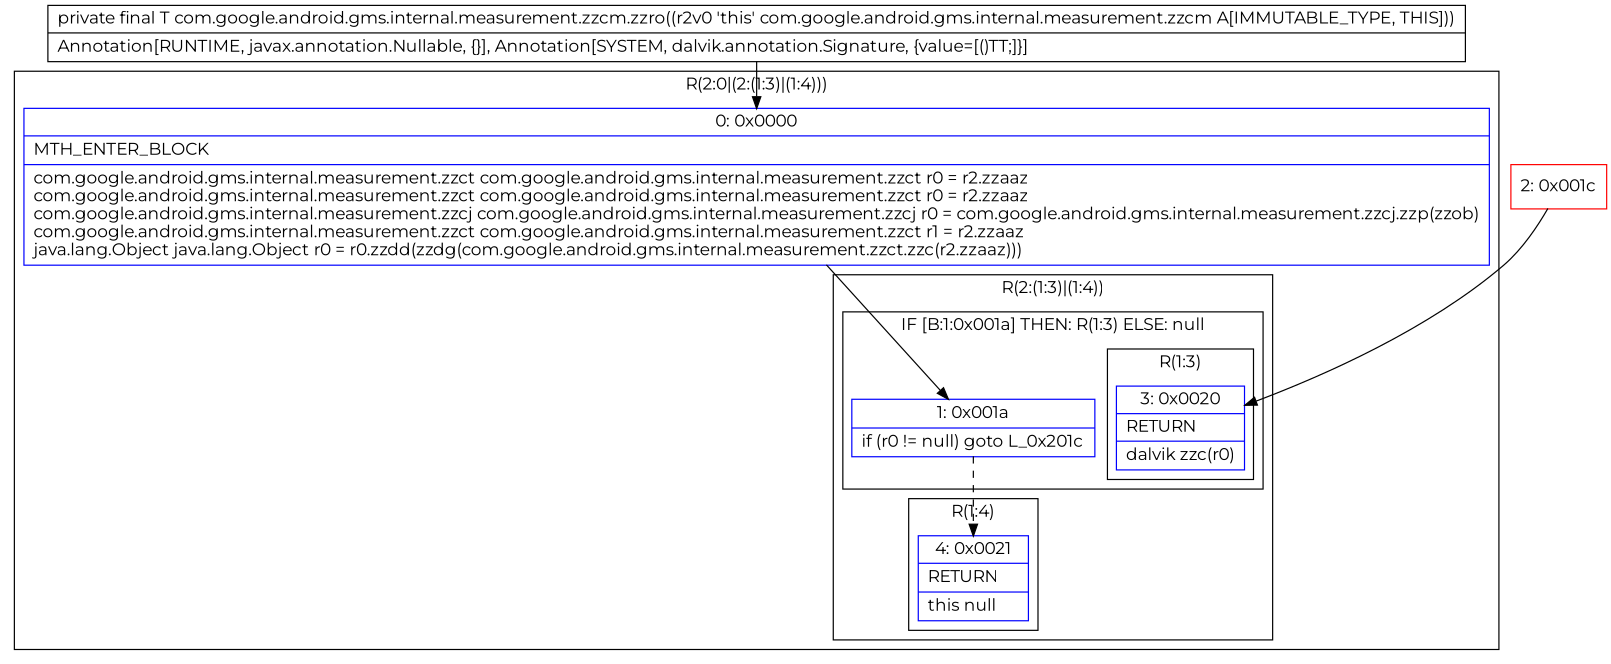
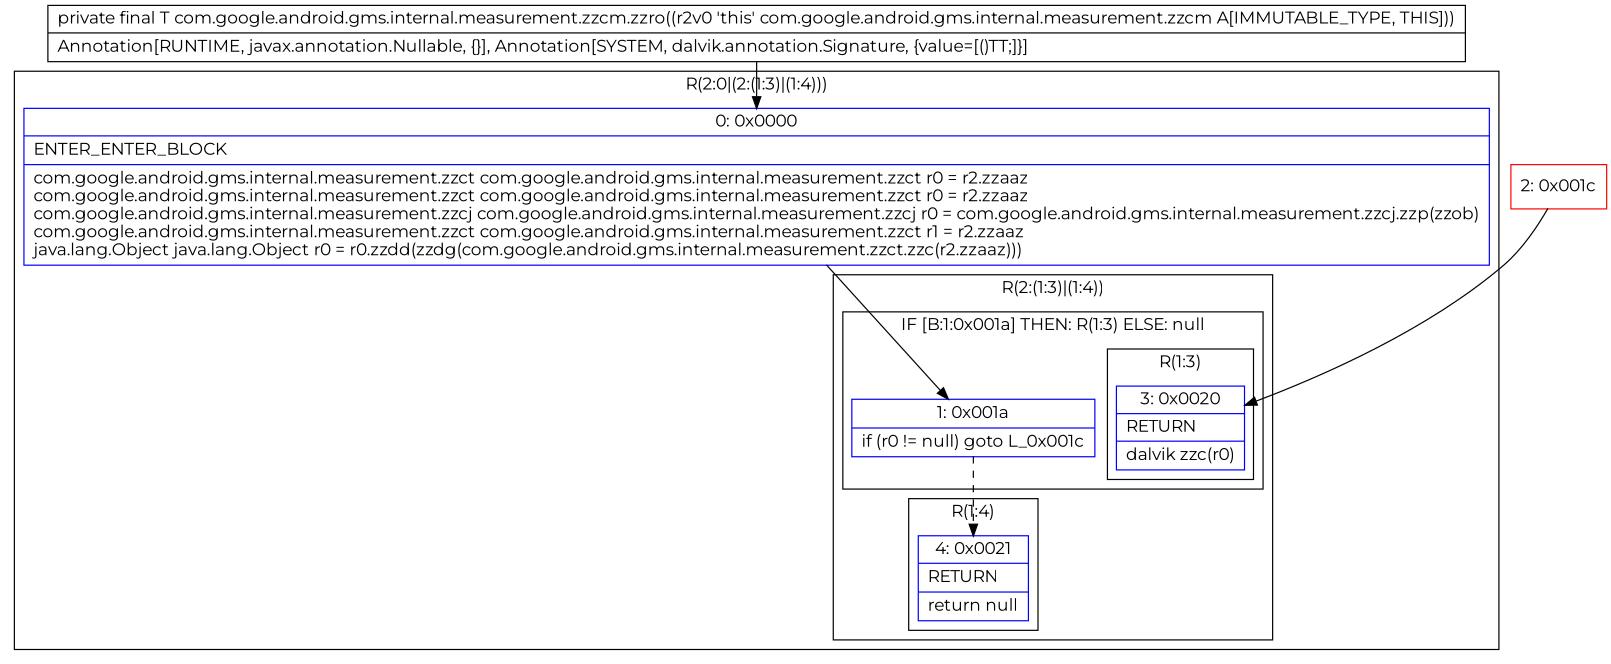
  digraph {
    fontname=Montserrat
    node [color=blue fontname=Montserrat shape=record]
    edge [fontname=Montserrat]
    n1 [label="{3\:\ 0x0020|RETURN\l|dalvik zzc(r0)\l}"]
-   n2 [label="{1\:\ 0x001a|if (r0 != null) goto L_0x201c\l}"]
-   n3 [label="{4\:\ 0x0021|RETURN\l|this null\l}"]
-   n4 [label="{0\:\ 0x0000|MTH_ENTER_BLOCK\l|com.google.android.gms.internal.measurement.zzct com.google.android.gms.internal.measurement.zzct r0 = r2.zzaaz\lcom.google.android.gms.internal.measurement.zzct com.google.android.gms.internal.measurement.zzct r0 = r2.zzaaz\lcom.google.android.gms.internal.measurement.zzcj com.google.android.gms.internal.measurement.zzcj r0 = com.google.android.gms.internal.measurement.zzcj.zzp(zzob)\lcom.google.android.gms.internal.measurement.zzct com.google.android.gms.internal.measurement.zzct r1 = r2.zzaaz\ljava.lang.Object java.lang.Object r0 = r0.zzdd(zzdg(com.google.android.gms.internal.measurement.zzct.zzc(r2.zzaaz)))\l}"]
+   n2 [label="{1\:\ 0x001a|if (r0 != null) goto L_0x001c\l}"]
+   n3 [label="{4\:\ 0x0021|RETURN\l|return null\l}"]
+   n4 [label="{0\:\ 0x0000|ENTER_ENTER_BLOCK\l|com.google.android.gms.internal.measurement.zzct com.google.android.gms.internal.measurement.zzct r0 = r2.zzaaz\lcom.google.android.gms.internal.measurement.zzct com.google.android.gms.internal.measurement.zzct r0 = r2.zzaaz\lcom.google.android.gms.internal.measurement.zzcj com.google.android.gms.internal.measurement.zzcj r0 = com.google.android.gms.internal.measurement.zzcj.zzp(zzob)\lcom.google.android.gms.internal.measurement.zzct com.google.android.gms.internal.measurement.zzct r1 = r2.zzaaz\ljava.lang.Object java.lang.Object r0 = r0.zzdd(zzdg(com.google.android.gms.internal.measurement.zzct.zzc(r2.zzaaz)))\l}"]
    n5 [color=red label="{2\:\ 0x001c}"]
    n6 [label="{private final T com.google.android.gms.internal.measurement.zzcm.zzro((r2v0 'this' com.google.android.gms.internal.measurement.zzcm A[IMMUTABLE_TYPE, THIS]))  | Annotation[RUNTIME, javax.annotation.Nullable, \{\}], Annotation[SYSTEM, dalvik.annotation.Signature, \{value=[()TT;]\}]\l}" color=""]
    subgraph cluster_1 {
      label="R(2:0|(2:(1:3)|(1:4)))"
      n4
      subgraph cluster_2 {
        label="R(2:(1:3)|(1:4))"
        subgraph cluster_3 {
          label="IF [B:1:0x001a] THEN: R(1:3) ELSE: null"
          n2
          subgraph cluster_4 {
            label="R(1:3)"
            n1
          }
        }
        subgraph cluster_5 {
          label="R(1:4)"
          n3
        }
      }
    }
    n2 -> n3 [style=dashed]
    n4 -> n2
    n5 -> n1
    n6 -> n4
  }
